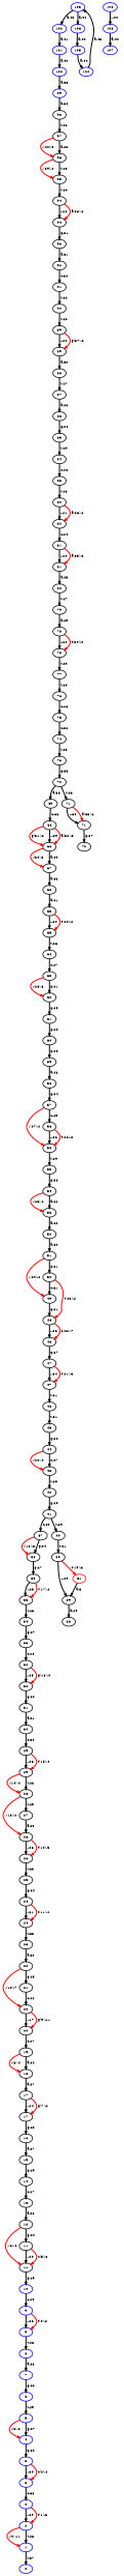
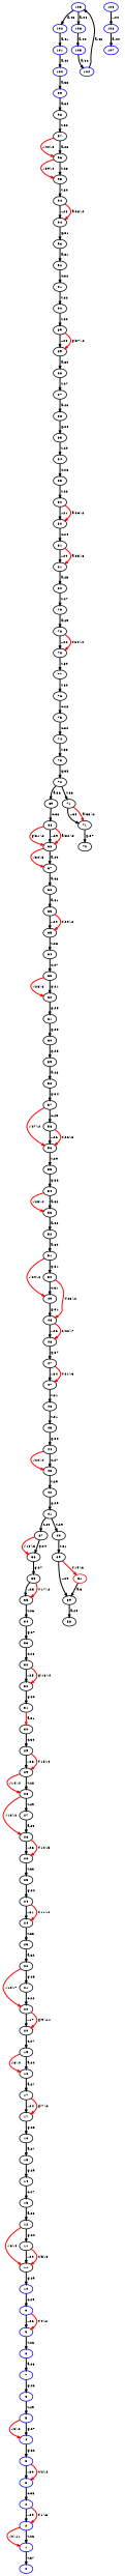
  digraph {
    node [color=black penwidth=3]
    edge [color=black penwidth=4 weight=10]
    n1 [color=blue2 label=0]
    n2 [color=blue2 label=1]
    n3 [color=blue2 label=2]
    n4 [color=blue2 label=2]
    n5 [color=blue2 label=3]
    n6 [color=blue2 label=3]
    n7 [color=blue2 label=4]
    n8 [color=blue2 label=5]
    n9 [color=blue2 label=6]
    n10 [color=blue2 label=7]
    n11 [color=blue2 label=8]
    n12 [color=blue2 label=9]
    n13 [color=blue2 label=9]
    n14 [color=blue2 label=10]
    n15 [label=11]
    n16 [label=11]
    n17 [label=12]
    n18 [label=13]
    n19 [label=14]
    n20 [label=15]
    n21 [label=16]
    n22 [label=17]
    n23 [label=17]
    n24 [label=18]
    n25 [label=19]
    n26 [label=20]
    n27 [label=20]
    n28 [label=21]
    n29 [label=22]
    n30 [label=23]
    n31 [label=24]
    n32 [label=24]
    n33 [label=25]
    n34 [label=26]
    n35 [label=26]
    n36 [label=27]
    n37 [label=28]
    n38 [label=29]
    n39 [label=29]
    n40 [label=30]
    n41 [label=31]
    n42 [label=32]
    n43 [label=32]
    n44 [label=33]
    n45 [label=34]
    n46 [label=35]
    n47 [label=35]
    n48 [label=36]
    n49 [label=37]
    n50 [label=38]
    n51 [label=39]
    51 [color=red]
    n53 [label=39]
    n54 [label=40]
    n55 [label=41]
    n56 [label=42]
    n57 [label=43]
    n58 [label=44]
    n59 [label=45]
    n60 [label=46]
    n61 [label=47]
    n62 [label=47]
    n63 [label=48]
    n64 [label=48]
    n65 [label=49]
    n66 [label=50]
    n67 [label=51]
    n68 [label=52]
    n69 [label=53]
    n70 [label=54]
    n71 [label=55]
    n72 [label=56]
    n73 [label=56]
    n74 [label=57]
    n75 [label=58]
    n76 [label=59]
    n77 [label=60]
    n78 [label=61]
    n79 [label=62]
    n80 [label=63]
    n81 [label=64]
    n82 [label=65]
    n83 [label=65]
    n84 [label=66]
    n85 [label=67]
    n86 [label=68]
    n87 [label=68]
    n88 [label=69]
    n89 [label=70]
    n90 [label=71]
    n91 [label=71]
    n92 [label=72]
    n93 [label=73]
    n94 [label=74]
    n95 [label=75]
    n96 [label=76]
    n97 [label=77]
    n98 [label=78]
    n99 [label=78]
    n100 [label=79]
    n101 [label=80]
    n102 [label=81]
    n103 [label=81]
    n104 [label=82]
    n105 [label=82]
    n106 [label=83]
    n107 [label=84]
    n108 [label=85]
    n109 [label=86]
    n110 [label=87]
    n111 [label=88]
    n112 [label=89]
    n113 [label=89]
    n114 [label=90]
    n115 [label=91]
    n116 [label=92]
    n117 [label=93]
    n118 [label=94]
    n119 [label=94]
    n120 [label=95]
    n121 [label=96]
    n122 [label=97]
    n123 [label=98]
    n124 [color=blue2 label=99]
    n125 [color=blue2 label=100]
    n126 [color=blue2 label=101]
    n127 [color=blue2 label=102]
    n128 [color=blue2 label=103]
    n129 [color=blue2 label=106]
    n130 [color=blue2 label=104]
    n131 [color=blue2 label=105]
    n132 [color=blue2 label=107]
    n133 [color=blue2 label=108]
    n134 [color=blue2 label=108]
    n2 -> n1 [label=" t:37  "]
    n3 -> n2 [color=red label=" -(0):11" weight=1]
    n3 -> n2 [label=" t:26  "]
    n4 -> n3 [label=" -:29  "]
    n4 -> n3 [color=red label=" t(1):6" weight=1]
    n5 -> n4 [label=" c:33  "]
    n6 -> n5 [label=" -:30  "]
    n6 -> n5 [color=red label=" c(2):2" weight=1]
    n7 -> n6 [label=" g:32  "]
    n8 -> n7 [color=red label=" -(3):2" weight=1]
    n8 -> n7 [label=" g:27  "]
    n9 -> n8 [label=" t:29  "]
    n10 -> n9 [label=" g:28  "]
    n11 -> n10 [label=" a:26  "]
    n12 -> n11 [label=" t:26  "]
    n13 -> n12 [label=" -:26  "]
    n13 -> n12 [color=red label=" t(4):2" weight=1]
    n14 -> n13 [label=" c:29  "]
    n15 -> n14 [label=" g:29  "]
    n16 -> n15 [label=" -:20  "]
    n16 -> n15 [color=red label=" c(5):3" weight=1]
    n17 -> n15 [color=red label=" -(6):4" weight=1]
    n17 -> n16 [label=" g:24  "]
    n18 -> n17 [label=" a:26  "]
    n19 -> n18 [label=" c:27  "]
    n20 -> n19 [label=" g:29  "]
    n21 -> n20 [label=" a:27  "]
    n22 -> n21 [label=" g:25  "]
    n23 -> n22 [label=" -:24  "]
    n23 -> n22 [color=red label=" g(7):2" weight=1]
    n24 -> n23 [label=" a:27  "]
    n25 -> n24 [color=red label=" -(8):4" weight=1]
    n25 -> n24 [label=" a:24  "]
    n26 -> n25 [label=" c:27  "]
    n27 -> n26 [label=" -:17  "]
    n27 -> n26 [color=red label=" g(9):11" weight=1]
    n28 -> n27 [label=" c:22  "]
    n29 -> n27 [color=red label=" -(10):7" weight=1]
    n29 -> n28 [label=" g:25  "]
    n30 -> n29 [label=" a:32  "]
    n31 -> n30 [label=" t:33  "]
    n32 -> n31 [label=" -:31  "]
    n32 -> n31 [color=red label=" t(11):2" weight=1]
    n33 -> n32 [label=" g:34  "]
    n34 -> n33 [label=" t:33  "]
    n35 -> n34 [label=" -:26  "]
    n35 -> n34 [color=red label=" t(12):5" weight=1]
    n36 -> n35 [label=" a:29  "]
    n37 -> n35 [color=red label=" -(13):2" weight=1]
    n37 -> n36 [label=" t:29  "]
    n38 -> n37 [color=red label=" -(14):4" weight=1]
    n38 -> n37 [label=" t:28  "]
    n39 -> n38 [label=" -:26  "]
    n39 -> n38 [color=red label=" t(15):4" weight=1]
    n40 -> n39 [label=" c:30  "]
-   n41 -> n40 [label=" a:31  "]
+   n41 -> n40 [color=red label=" a:31  "]
    n42 -> n41 [label=" g:30  "]
    n43 -> n42 [label=" -:25  "]
    n43 -> n42 [color=red label=" g(16):4" weight=1]
    n44 -> n43 [label=" c:28  "]
    n45 -> n44 [label=" g:27  "]
    n46 -> n45 [label=" t:26  "]
    n47 -> n46 [label=" -:25  "]
    n47 -> n46 [color=red label=" t(17):2" weight=1]
    n48 -> n47 [label=" g:27  "]
    n49 -> n48 [color=red label=" -(18):6" weight=1]
    n49 -> n48 [label=" g:24  "]
    n51 -> n50 [label=" a:29  "]
    51 -> n51 [label=" a:3  "]
    n53 -> n51 [label=" -:29  "]
    n53 -> 51 [color=red label=" t(19):3" weight=1]
    n54 -> n53 [label=" t:31  "]
    n55 -> n49 [label=" t:29  "]
    n55 -> n54 [label=" t:29  "]
    n56 -> n55 [label=" g:29  "]
    n57 -> n56 [label=" t:29  "]
    n58 -> n57 [color=red label=" -(20):4" weight=1]
    n58 -> n57 [label=" c:27  "]
    n59 -> n58 [label=" g:30  "]
    n60 -> n59 [label=" t:31  "]
    n61 -> n60 [label=" t:31  "]
    n62 -> n61 [label=" -:34  "]
    n62 -> n61 [color=red label=" t(21):3" weight=1]
    n63 -> n62 [label=" g:37  "]
    n64 -> n63 [label=" -:26  "]
    n64 -> n63 [color=red label=" c(22):7" weight=1]
    n65 -> n64 [label=" g:31  "]
    n66 -> n64 [color=red label=" t(23):2" weight=1]
    n66 -> n65 [label=" c:31  "]
    n67 -> n65 [color=red label=" -(24):2" weight=1]
    n67 -> n66 [label=" g:31  "]
    n68 -> n67 [label=" a:30  "]
    n69 -> n68 [label=" a:32  "]
    n70 -> n69 [color=red label=" -(25):4" weight=1]
    n70 -> n69 [label=" a:32  "]
    n71 -> n70 [label=" g:33  "]
    n72 -> n71 [label=" t:29  "]
    n73 -> n72 [label=" -:26  "]
    n73 -> n72 [color=red label=" t(26):3" weight=1]
    n74 -> n72 [color=red label=" -(27):2" weight=1]
    n74 -> n73 [label=" c:29  "]
    n75 -> n74 [label=" g:34  "]
    n76 -> n75 [label=" a:28  "]
    n77 -> n76 [label=" g:25  "]
    n78 -> n77 [label=" g:25  "]
    n79 -> n78 [label=" g:25  "]
    n80 -> n79 [color=red label=" -(28):6" weight=1]
    n80 -> n79 [label=" g:21  "]
    n81 -> n80 [label=" c:27  "]
    n82 -> n81 [label=" t:26  "]
    n83 -> n82 [label=" -:29  "]
    n83 -> n82 [color=red label=" t(29):2" weight=1]
    n84 -> n83 [label=" a:31  "]
    n85 -> n84 [label=" a:33  "]
    n86 -> n85 [color=red label=" -(30):5" weight=1]
    n86 -> n85 [label=" a:29  "]
    n87 -> n86 [color=red label=" g(31):2" weight=1]
    n87 -> n86 [label=" -:29  "]
    n87 -> n86 [color=red label=" a(32):5" weight=1]
    n88 -> n87 [label=" c:36  "]
    n90 -> n89 [label=" g:37  "]
    n91 -> n90 [label=" -:34  "]
    n91 -> n90 [color=red label=" a(33):2" weight=1]
    n92 -> n88 [label=" a:36  "]
    n92 -> n91 [label=" t:36  "]
    n93 -> n92 [label=" g:35  "]
    n94 -> n93 [label=" t:33  "]
    n95 -> n94 [label=" c:32  "]
    n96 -> n95 [label=" c:28  "]
    n97 -> n96 [label=" t:30  "]
    n98 -> n97 [label=" t:30  "]
    n99 -> n98 [label=" -:26  "]
    n99 -> n98 [color=red label=" t(34):4" weight=1]
    n100 -> n99 [label=" a:29  "]
    n101 -> n100 [label=" t:27  "]
    n102 -> n101 [label=" a:25  "]
    n103 -> n102 [label=" -:20  "]
    n103 -> n102 [color=red label=" a(35):3" weight=1]
    n104 -> n103 [label=" c:24  "]
    n105 -> n104 [label=" -:21  "]
    n105 -> n104 [color=red label=" a(36):2" weight=1]
    n106 -> n105 [label=" t:23  "]
    n107 -> n106 [label=" c:26  "]
    n108 -> n107 [label=" t:29  "]
    n109 -> n108 [label=" g:28  "]
    n110 -> n109 [label=" a:26  "]
    n111 -> n110 [label=" t:27  "]
    n112 -> n111 [label=" a:30  "]
    n113 -> n112 [label=" -:28  "]
    n113 -> n112 [color=red label=" g(37):2" weight=1]
    n114 -> n113 [label=" t:30  "]
    n115 -> n114 [label=" t:32  "]
    n116 -> n115 [label=" c:32  "]
    n117 -> n116 [label=" a:31  "]
    n118 -> n117 [label=" g:31  "]
    n119 -> n118 [label=" -:28  "]
    n119 -> n118 [color=red label=" a(38):2" weight=1]
    n120 -> n119 [label=" t:30  "]
    n121 -> n120 [color=red label=" -(39):2" weight=1]
    n121 -> n120 [label=" t:28  "]
    n122 -> n121 [color=red label=" -(40):5" weight=1]
    n122 -> n121 [label=" a:28  "]
    n123 -> n122 [label=" t:32  "]
    n124 -> n123 [label=" a:34  "]
    n125 -> n124 [label=" a:38  "]
    n126 -> n125 [label=" a:40  "]
    n127 -> n126 [label=" a:41  "]
    n128 -> n127 [label=" a:43  "]
    n128 -> n129 [label=" a:44  "]
    n129 -> n131 [label=" a:44  "]
    n130 -> n128 [label=" a:43  "]
    n131 -> n130 [label=" a:44  "]
    n133 -> n132 [label=" a:44  "]
    n134 -> n133 [label=" -:44  "]
  }
